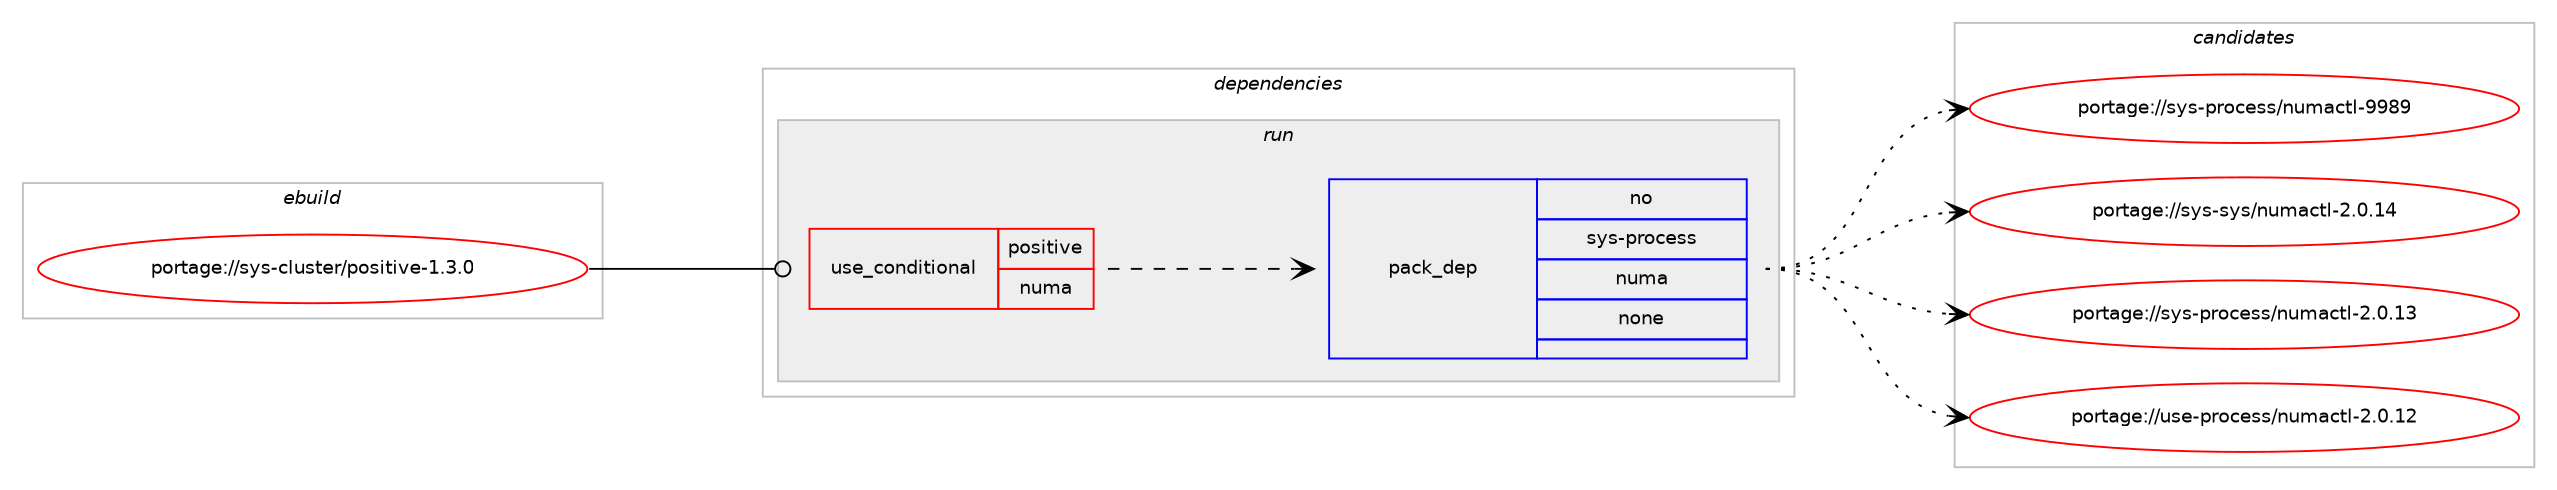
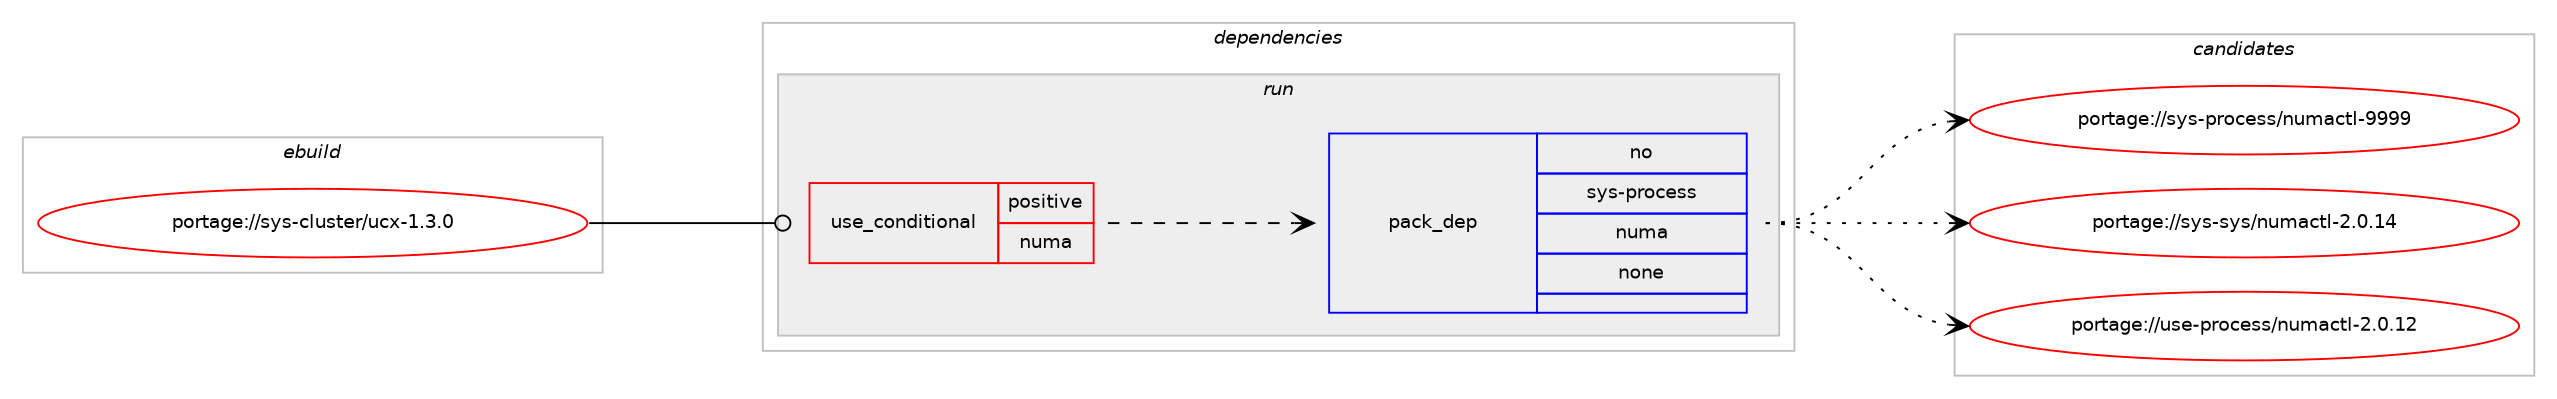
  digraph {
    compound=true
    concentrate=true
    fontname=Helvetica
    fontsize=10
    newrank=true
    rankdir=LR
    ranksep=1.5
    node [color=red fontname=Helvetica fontsize=10]
    edge [arrowhead=vee headport=w style=dotted tailport=e weight=100]
-   n1 [label="portage://sys-cluster/positive-1.3.0" width=4]
+   n1 [label="portage://sys-cluster/ucx-1.3.0" width=4]
    n2 [color=blue label=<<TABLE BORDER="0" CELLBORDER="1" CELLSPACING="0" CELLPADDING="4" WIDTH="220"><TR><TD ROWSPAN="6" CELLPADDING="30">pack_dep</TD></TR><TR><TD WIDTH="110">no</TD></TR><TR><TD>sys-process</TD></TR><TR><TD>numa</TD></TR><TR><TD>none</TD></TR><TR><TD></TD></TR></TABLE>> shape=none]
    n3 [label=<<TABLE BORDER="0" CELLBORDER="1" CELLSPACING="0" CELLPADDING="4"><TR><TD ROWSPAN="3" CELLPADDING="10">use_conditional</TD></TR><TR><TD>positive</TD></TR><TR><TD>numa</TD></TR></TABLE>> shape=none]
-   n4 [label="portage://sys-process/numactl-9989" width=4]
+   n4 [label="portage://sys-process/numactl-9999" width=4]
    n5 [label="portage://sys-sys/numactl-2.0.14" width=4]
-   n6 [label="portage://sys-process/numactl-2.0.13" width=4]
    n7 [label="portage://use-process/numactl-2.0.12" width=4]
    subgraph cluster_1 {
      color=gray
      label=<<i>ebuild</i>>
      rank=same
      n1
    }
    subgraph cluster_2 {
      color=gray
      label=<<i>dependencies</i>>
      subgraph cluster_3 {
        color=gray
        fillcolor="#eeeeee"
        label=<<i>compile</i>>
        style=filled
      }
      subgraph cluster_4 {
        color=gray
        fillcolor="#eeeeee"
        label=<<i>compile and run</i>>
        style=filled
      }
      subgraph cluster_5 {
        color=gray
        fillcolor="#eeeeee"
        label=<<i>run</i>>
        style=filled
        subgraph sub_6 {
          color=gray
          fillcolor="#eeeeee"
          label=<<i>run</i>>
          style=filled
          n3
          subgraph sub_7 {
            color=gray
            fillcolor="#eeeeee"
            label=<<i>run</i>>
            style=filled
            n2
          }
        }
      }
    }
    subgraph cluster_8 {
      color=gray
      label=<<i>candidates</i>>
      rank=same
      subgraph sub_9 {
        color=black
        label=<<i>candidates</i>>
        nodesep=1
        rank=same
        n4
        n5
-       n6
        n7
      }
    }
    n1 -> n3 [arrowhead=odot style=solid weight=20]
    n2 -> n4
    n2 -> n5
-   n2 -> n6
    n2 -> n7
    n3 -> n2 [style=dashed weight=20]
  }
